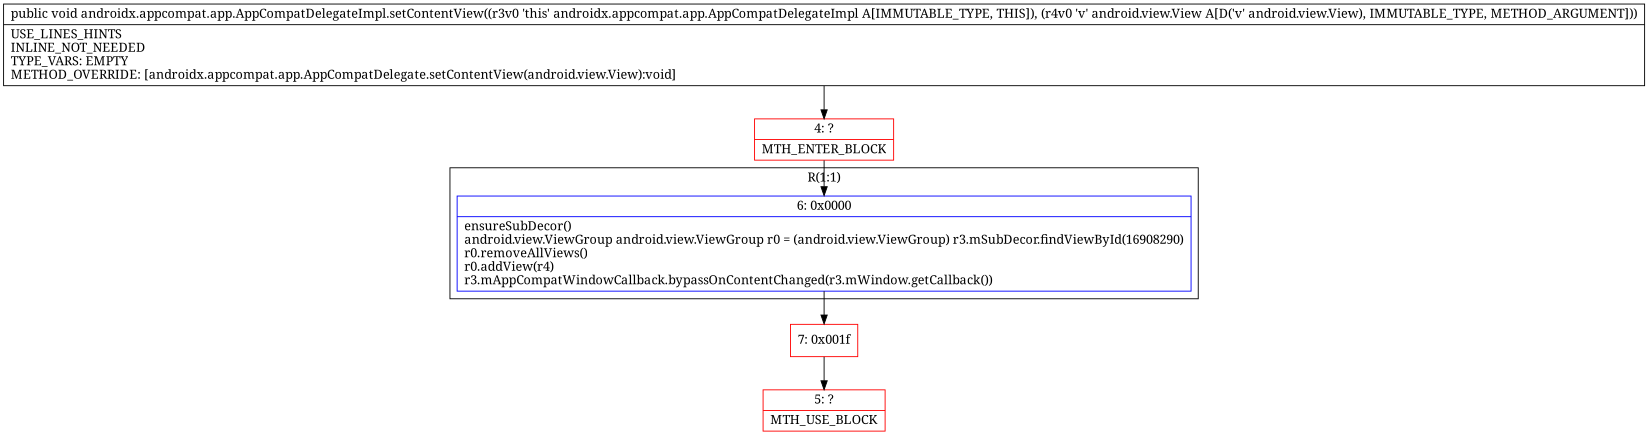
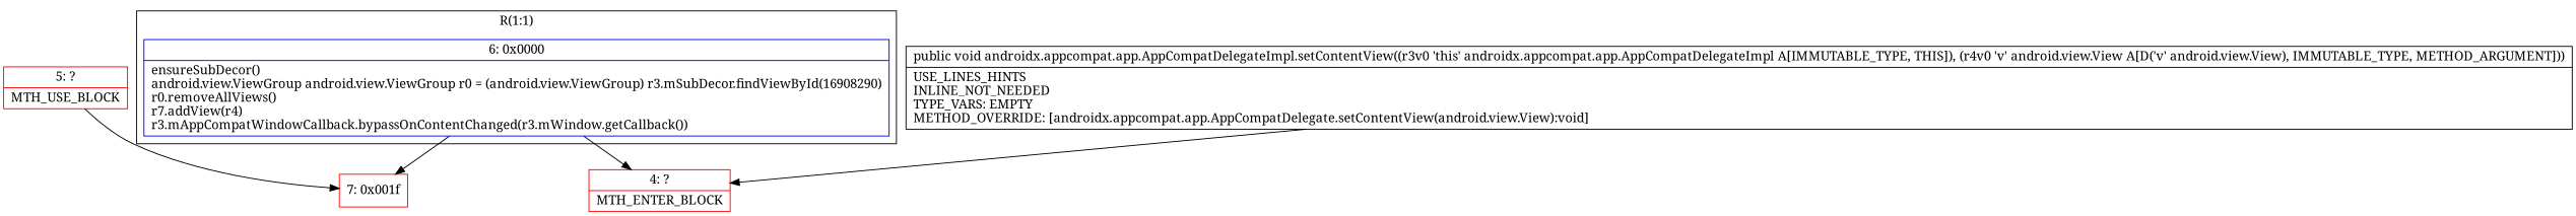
  digraph {
    fontname="Noto Serif"
    node [color=red fontname="Noto Serif" shape=record]
    edge [fontname="Noto Serif"]
-   n1 [color=blue label="{6\:\ 0x0000|ensureSubDecor()\landroid.view.ViewGroup android.view.ViewGroup r0 = (android.view.ViewGroup) r3.mSubDecor.findViewById(16908290)\lr0.removeAllViews()\lr0.addView(r4)\lr3.mAppCompatWindowCallback.bypassOnContentChanged(r3.mWindow.getCallback())\l}"]
+   n1 [color=blue label="{6\:\ 0x0000|ensureSubDecor()\landroid.view.ViewGroup android.view.ViewGroup r0 = (android.view.ViewGroup) r3.mSubDecor.findViewById(16908290)\lr0.removeAllViews()\lr7.addView(r4)\lr3.mAppCompatWindowCallback.bypassOnContentChanged(r3.mWindow.getCallback())\l}"]
    n2 [label="{7\:\ 0x001f}"]
    n3 [label="{5\:\ ?|MTH_USE_BLOCK\l}"]
    n4 [label="{4\:\ ?|MTH_ENTER_BLOCK\l}"]
    n5 [label="{public void androidx.appcompat.app.AppCompatDelegateImpl.setContentView((r3v0 'this' androidx.appcompat.app.AppCompatDelegateImpl A[IMMUTABLE_TYPE, THIS]), (r4v0 'v' android.view.View A[D('v' android.view.View), IMMUTABLE_TYPE, METHOD_ARGUMENT]))  | USE_LINES_HINTS\lINLINE_NOT_NEEDED\lTYPE_VARS: EMPTY\lMETHOD_OVERRIDE: [androidx.appcompat.app.AppCompatDelegate.setContentView(android.view.View):void]\l}" color=""]
    subgraph cluster_1 {
      label="R(1:1)"
      n1
    }
    n1 -> n2
-   n2 -> n3
-   n4 -> n1
+   n3 -> n2
+   n1 -> n4
    n5 -> n4
  }
